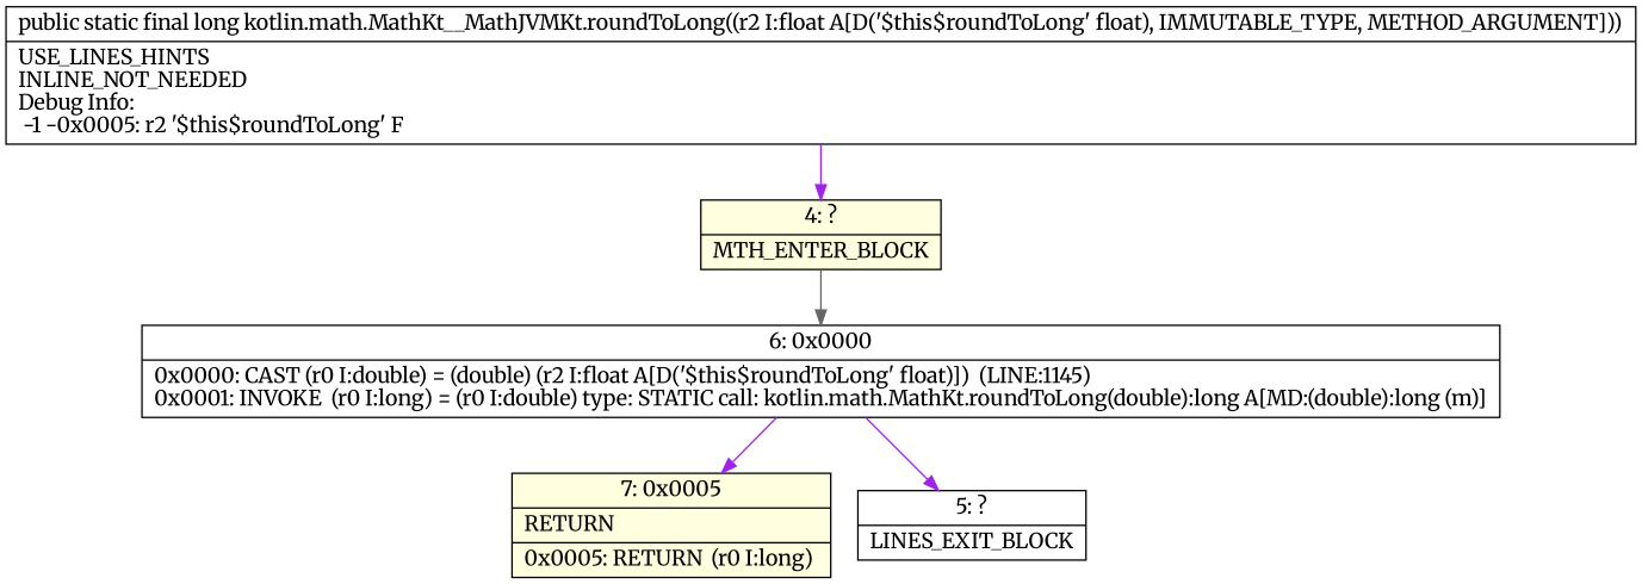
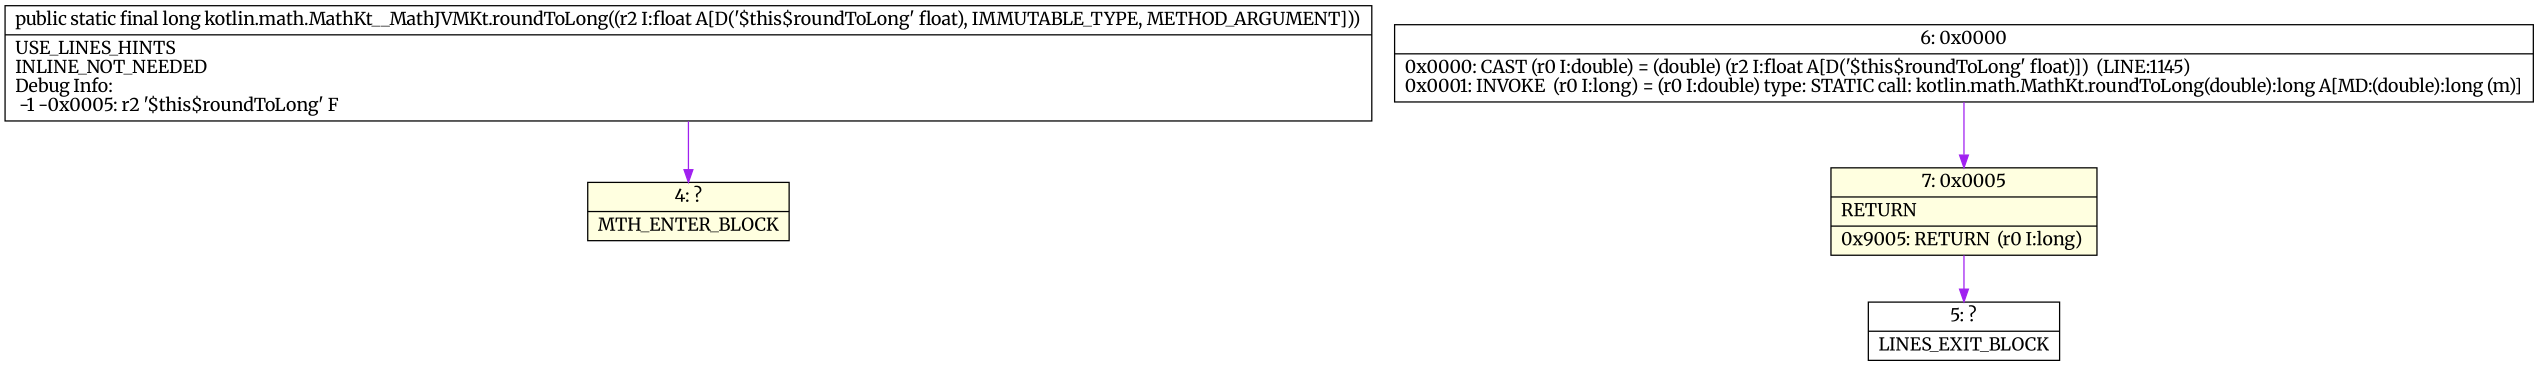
  digraph {
    fontname=Merriweather
    node [fillcolor=white fontname=Merriweather shape=record style=filled]
    edge [color=purple fontname=Merriweather]
    n1 [fillcolor=lightyellow label="{4\:\ ?|MTH_ENTER_BLOCK\l}"]
    n2 [label="{6\:\ 0x0000|0x0000: CAST (r0 I:double) = (double) (r2 I:float A[D('$this$roundToLong' float)])  (LINE:1145)\l0x0001: INVOKE  (r0 I:long) = (r0 I:double) type: STATIC call: kotlin.math.MathKt.roundToLong(double):long A[MD:(double):long (m)]\l}"]
-   n3 [fillcolor=lightyellow label="{7\:\ 0x0005|RETURN\l|0x0005: RETURN  (r0 I:long) \l}"]
+   n3 [fillcolor=lightyellow label="{7\:\ 0x0005|RETURN\l|0x9005: RETURN  (r0 I:long) \l}"]
    n4 [label="{5\:\ ?|LINES_EXIT_BLOCK\l}"]
    n5 [label="{public static final long kotlin.math.MathKt__MathJVMKt.roundToLong((r2 I:float A[D('$this$roundToLong' float), IMMUTABLE_TYPE, METHOD_ARGUMENT]))  | USE_LINES_HINTS\lINLINE_NOT_NEEDED\lDebug Info:\l  \-1 \-0x0005: r2 '$this$roundToLong' F\l}"]
-   n1 -> n2 [color=gray40]
    n2 -> n3
-   n2 -> n4
+   n3 -> n4
    n5 -> n1
  }
